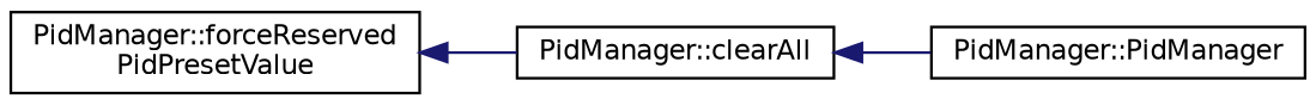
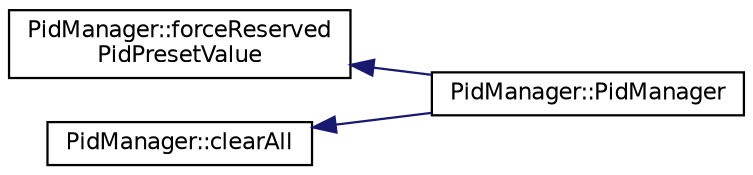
  digraph {
    rankdir=LR
    node [color=black fillcolor=white fontname=Helvetica fontsize=10 shape=record style=filled]
    edge [color=midnightblue dir=back fontname=Helvetica fontsize=10 labelfontname=Helvetica labelfontsize=10 style=solid]
    n1 [height=0.2 label="PidManager::forceReserved\lPidPresetValue" width=0.4]
    n2 [height=0.2 label="PidManager::clearAll" width=0.4]
    n3 [height=0.2 label="PidManager::PidManager" width=0.4]
-   n1 -> n2
+   n1 -> n3
    n2 -> n3
  }
